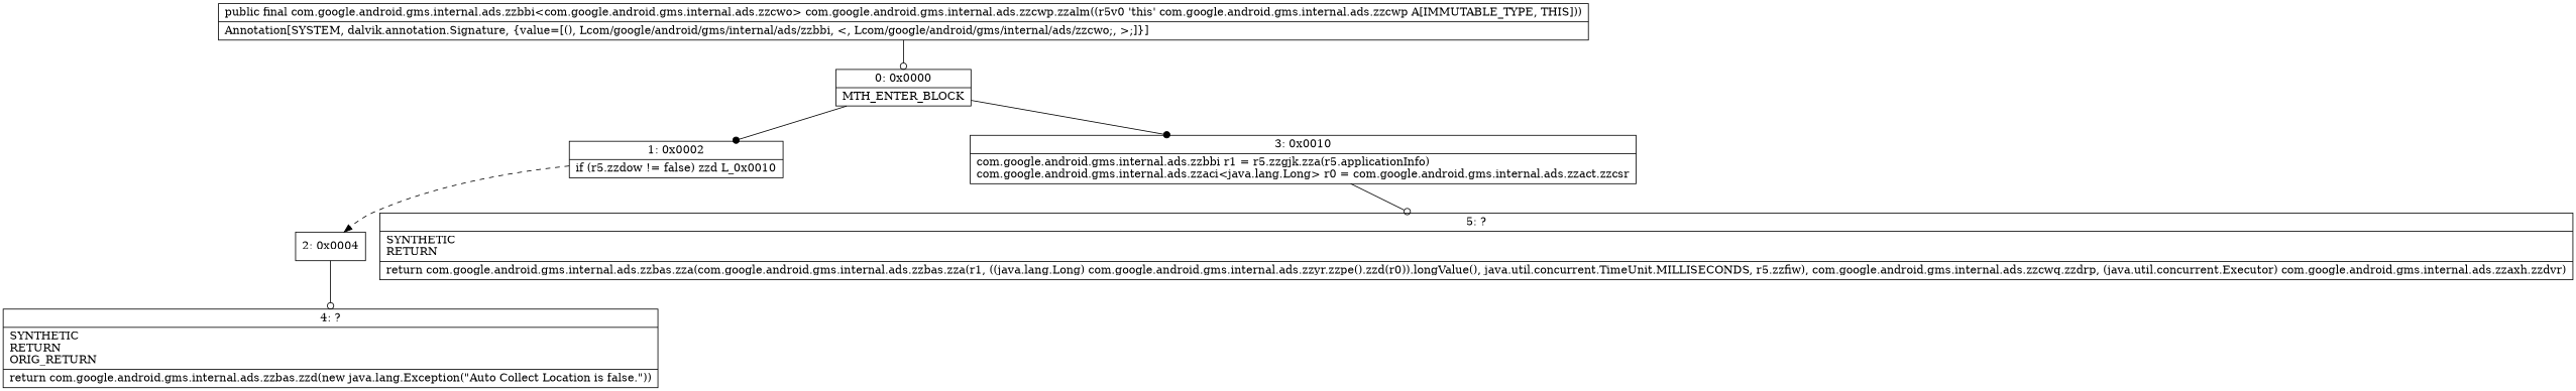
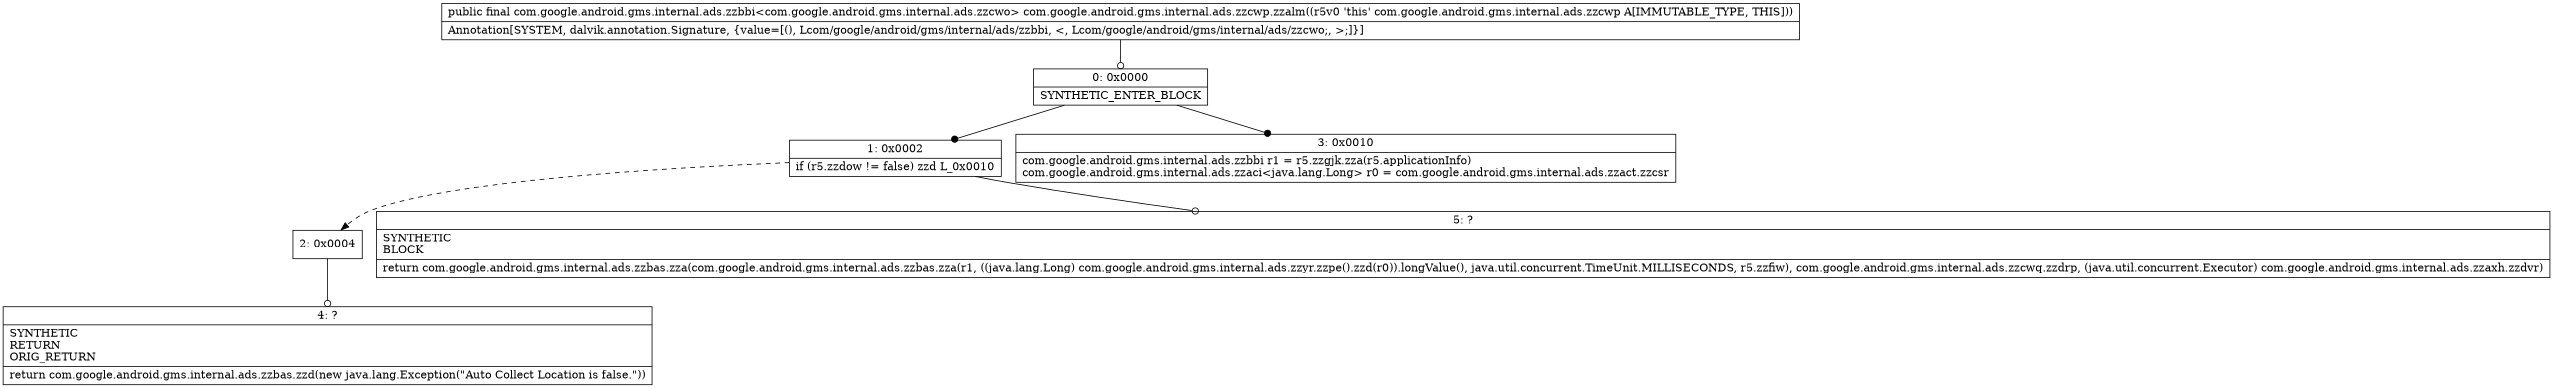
  digraph {
    fontname="DejaVu Serif"
    node [fontname="DejaVu Serif" shape=record]
    edge [arrowhead=odot fontname="DejaVu Serif"]
-   n1 [label="{0\:\ 0x0000|MTH_ENTER_BLOCK\l}"]
+   n1 [label="{0\:\ 0x0000|SYNTHETIC_ENTER_BLOCK\l}"]
    n2 [label="{1\:\ 0x0002|if (r5.zzdow != false) zzd L_0x0010\l}"]
    n3 [label="{3\:\ 0x0010|com.google.android.gms.internal.ads.zzbbi r1 = r5.zzgjk.zza(r5.applicationInfo)\lcom.google.android.gms.internal.ads.zzaci\<java.lang.Long\> r0 = com.google.android.gms.internal.ads.zzact.zzcsr\l}"]
    n4 [label="{2\:\ 0x0004}"]
    n5 [label="{4\:\ ?|SYNTHETIC\lRETURN\lORIG_RETURN\l|return com.google.android.gms.internal.ads.zzbas.zzd(new java.lang.Exception(\"Auto Collect Location is false.\"))\l}"]
-   n6 [label="{5\:\ ?|SYNTHETIC\lRETURN\l|return com.google.android.gms.internal.ads.zzbas.zza(com.google.android.gms.internal.ads.zzbas.zza(r1, ((java.lang.Long) com.google.android.gms.internal.ads.zzyr.zzpe().zzd(r0)).longValue(), java.util.concurrent.TimeUnit.MILLISECONDS, r5.zzfiw), com.google.android.gms.internal.ads.zzcwq.zzdrp, (java.util.concurrent.Executor) com.google.android.gms.internal.ads.zzaxh.zzdvr)\l}"]
+   n6 [label="{5\:\ ?|SYNTHETIC\lBLOCK\l|return com.google.android.gms.internal.ads.zzbas.zza(com.google.android.gms.internal.ads.zzbas.zza(r1, ((java.lang.Long) com.google.android.gms.internal.ads.zzyr.zzpe().zzd(r0)).longValue(), java.util.concurrent.TimeUnit.MILLISECONDS, r5.zzfiw), com.google.android.gms.internal.ads.zzcwq.zzdrp, (java.util.concurrent.Executor) com.google.android.gms.internal.ads.zzaxh.zzdvr)\l}"]
    n7 [label="{public final com.google.android.gms.internal.ads.zzbbi\<com.google.android.gms.internal.ads.zzcwo\> com.google.android.gms.internal.ads.zzcwp.zzalm((r5v0 'this' com.google.android.gms.internal.ads.zzcwp A[IMMUTABLE_TYPE, THIS]))  | Annotation[SYSTEM, dalvik.annotation.Signature, \{value=[(), Lcom\/google\/android\/gms\/internal\/ads\/zzbbi, \<, Lcom\/google\/android\/gms\/internal\/ads\/zzcwo;, \>;]\}]\l}"]
    n1 -> n2 [arrowhead=dot]
    n1 -> n3 [arrowhead=dot]
    n2 -> n4 [arrowhead=normal style=dashed]
-   n3 -> n6
+   n2 -> n6
    n4 -> n5
    n7 -> n1
  }
